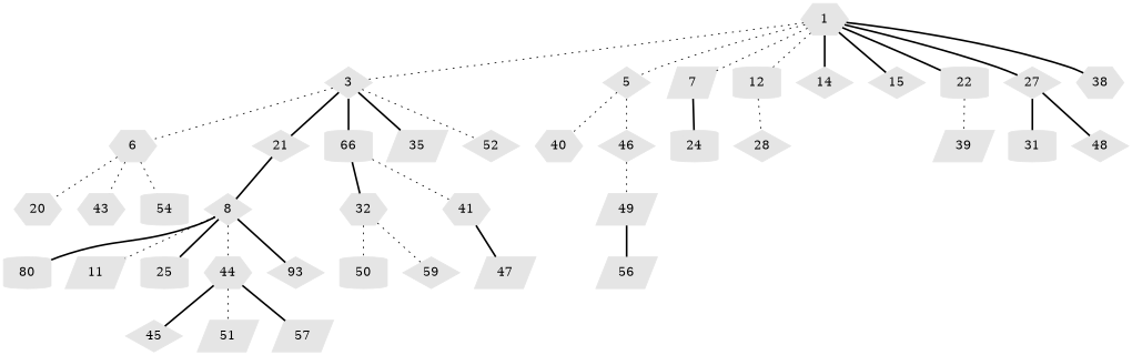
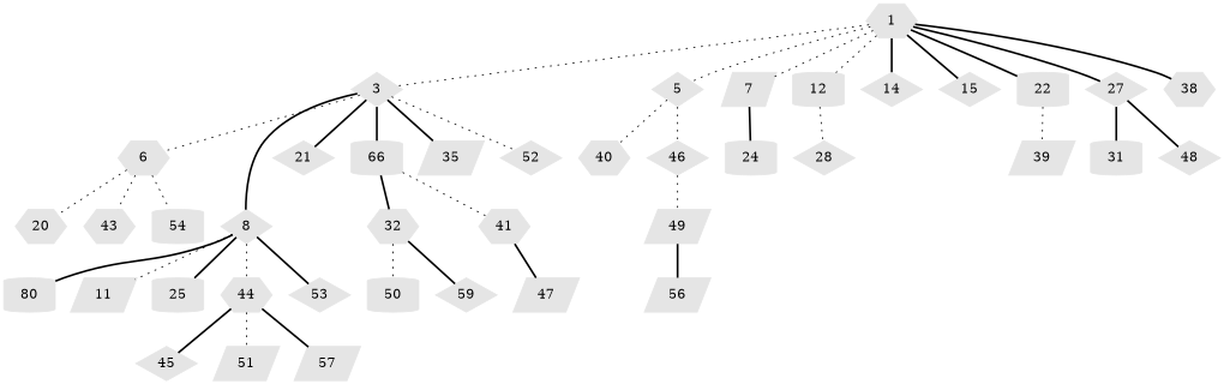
  graph {
    node [color=gray90 shape=diamond style=filled]
    edge [style=dotted]
    1 [shape=hexagon super="+2"]
    3 [super="+4+17"]
    5 [super="+19"]
    7 [shape=parallelogram]
    12 [shape=cylinder]
    14
    15
    22 [shape=cylinder super="+30"]
    27 [super="+37"]
    38 [shape=hexagon]
    6 [shape=hexagon super="+55+13"]
    8 [super="+9"]
    21
    n14 [label=66 shape=cylinder]
    35 [shape=parallelogram]
    52
    40 [shape=hexagon]
    46
    24 [shape=cylinder]
    28
    39 [shape=parallelogram]
    31 [shape=cylinder super="+58"]
    48
    20 [shape=hexagon super="+29"]
    43 [shape=hexagon]
    54 [shape=cylinder]
    n27 [label=80 shape=cylinder]
    11 [shape=parallelogram super="+42"]
    25 [shape=cylinder]
    44 [shape=hexagon]
-   53 [label=93]
+   53
    32 [shape=hexagon super="+33"]
    41 [shape=hexagon]
    49 [shape=parallelogram]
    45
    51 [shape=parallelogram]
    57 [shape=parallelogram]
    50 [shape=cylinder]
    59
    47 [shape=parallelogram]
    56 [shape=parallelogram]
    1 -- 3
    1 -- 5
    1 -- 7
    1 -- 12
    1 -- 14 [style=bold]
    1 -- 15 [style=bold]
    1 -- 22 [style=bold]
    1 -- 27 [style=bold]
    1 -- 38 [style=bold]
    3 -- 6
-   21 -- 8 [style=bold]
+   3 -- 8 [style=bold]
    3 -- 21 [style=bold]
    3 -- n14 [style=bold]
    3 -- 35 [style=bold]
    3 -- 52
    5 -- 40
    5 -- 46
    7 -- 24 [style=bold]
    12 -- 28
    22 -- 39
    27 -- 31 [style=bold]
    27 -- 48 [style=bold]
    6 -- 20
    6 -- 43
    6 -- 54
    8 -- n27 [style=bold]
    8 -- 11
    8 -- 25 [style=bold]
    8 -- 44
    8 -- 53 [style=bold]
    n14 -- 32 [style=bold]
    n14 -- 41
    46 -- 49
    44 -- 45 [style=bold]
    44 -- 51
    44 -- 57 [style=bold]
    32 -- 50
-   32 -- 59
+   32 -- 59 [style=bold]
    41 -- 47 [style=bold]
    49 -- 56 [style=bold]
  }
